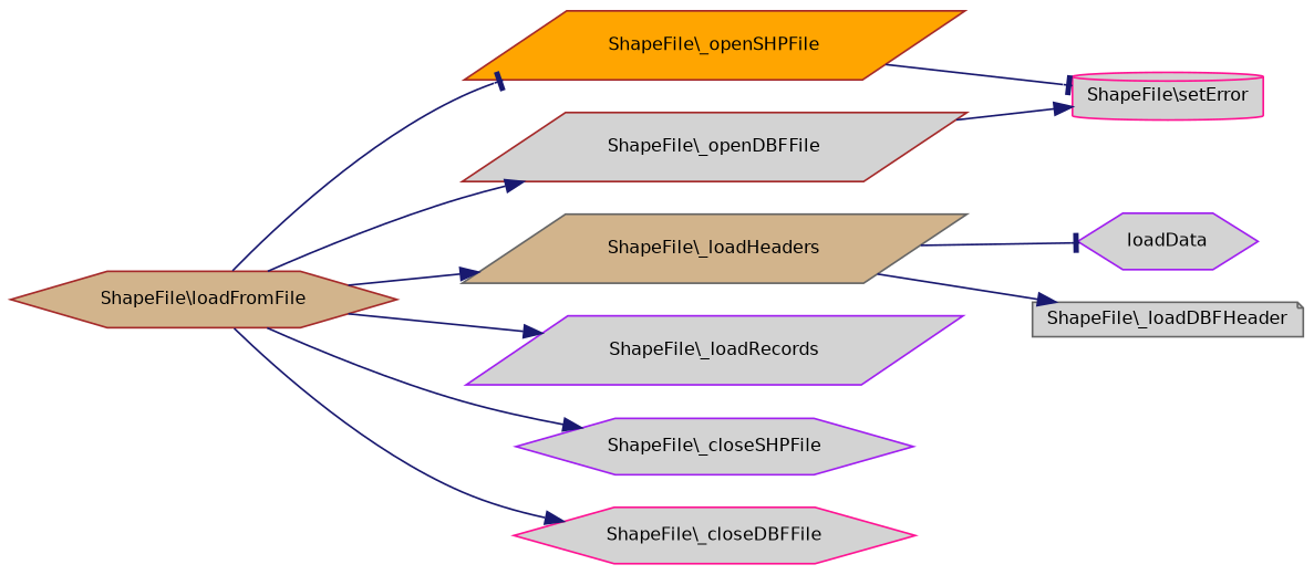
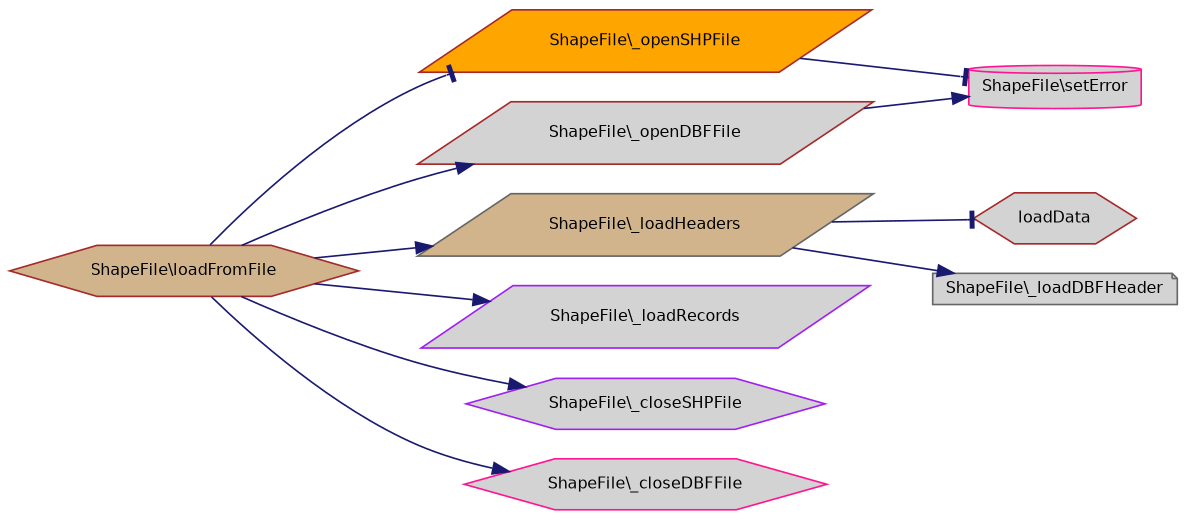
  digraph {
    rankdir=LR
    node [color=brown fillcolor=lightgrey fontname=Helvetica fontsize=10 shape=hexagon style=filled]
    edge [color=midnightblue fontname=Helvetica fontsize=10 labelfontname=Helvetica labelfontsize=10 style=solid arrowhead=normal]
    n1 [fillcolor=tan fontcolor=black height=0.2 label="ShapeFile\\loadFromFile" width=0.4]
    n2 [fillcolor=orange height=0.2 label="ShapeFile\\_openSHPFile" shape=parallelogram width=0.4]
    n3 [height=0.2 label="ShapeFile\\_openDBFFile" shape=parallelogram width=0.4]
    n4 [color=gray40 fillcolor=tan height=0.2 label="ShapeFile\\_loadHeaders" shape=parallelogram width=0.4]
    n5 [color=purple height=0.2 label="ShapeFile\\_loadRecords" shape=parallelogram width=0.4]
    n6 [color=purple height=0.2 label="ShapeFile\\_closeSHPFile" width=0.4]
    n7 [color=deeppink height=0.2 label="ShapeFile\\_closeDBFFile" width=0.4]
    n8 [color=deeppink height=0.2 label="ShapeFile\\setError" shape=cylinder width=0.4]
-   n9 [color=purple height=0.2 label=loadData width=0.4]
+   n9 [height=0.2 label=loadData width=0.4]
    n10 [color=gray40 height=0.2 label="ShapeFile\\_loadDBFHeader" shape=note width=0.4]
    n1 -> n2 [arrowhead=tee]
    n1 -> n3
    n1 -> n4
    n1 -> n5
    n1 -> n6
    n1 -> n7
    n2 -> n8 [arrowhead=tee]
    n3 -> n8
    n4 -> n9 [arrowhead=tee]
    n4 -> n10
  }
